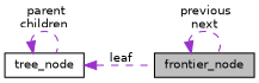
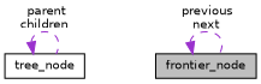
  digraph {
    rankdir=LR
    node [color=black fontname=Helvetica fontsize=10 shape=record style=filled]
    edge [color=darkorchid3 dir=back fontname=Helvetica fontsize=10 labelfontname=Helvetica labelfontsize=10 style=dashed]
    n1 [fillcolor=grey75 fontcolor=black height=0.2 label=frontier_node width=0.4]
    n2 [fillcolor=white height=0.2 label=tree_node width=0.4]
    n1 -> n1 [label=" previous\nnext"]
-   n2 -> n1 [label=" leaf"]
    n2 -> n2 [label=" parent\nchildren"]
  }
